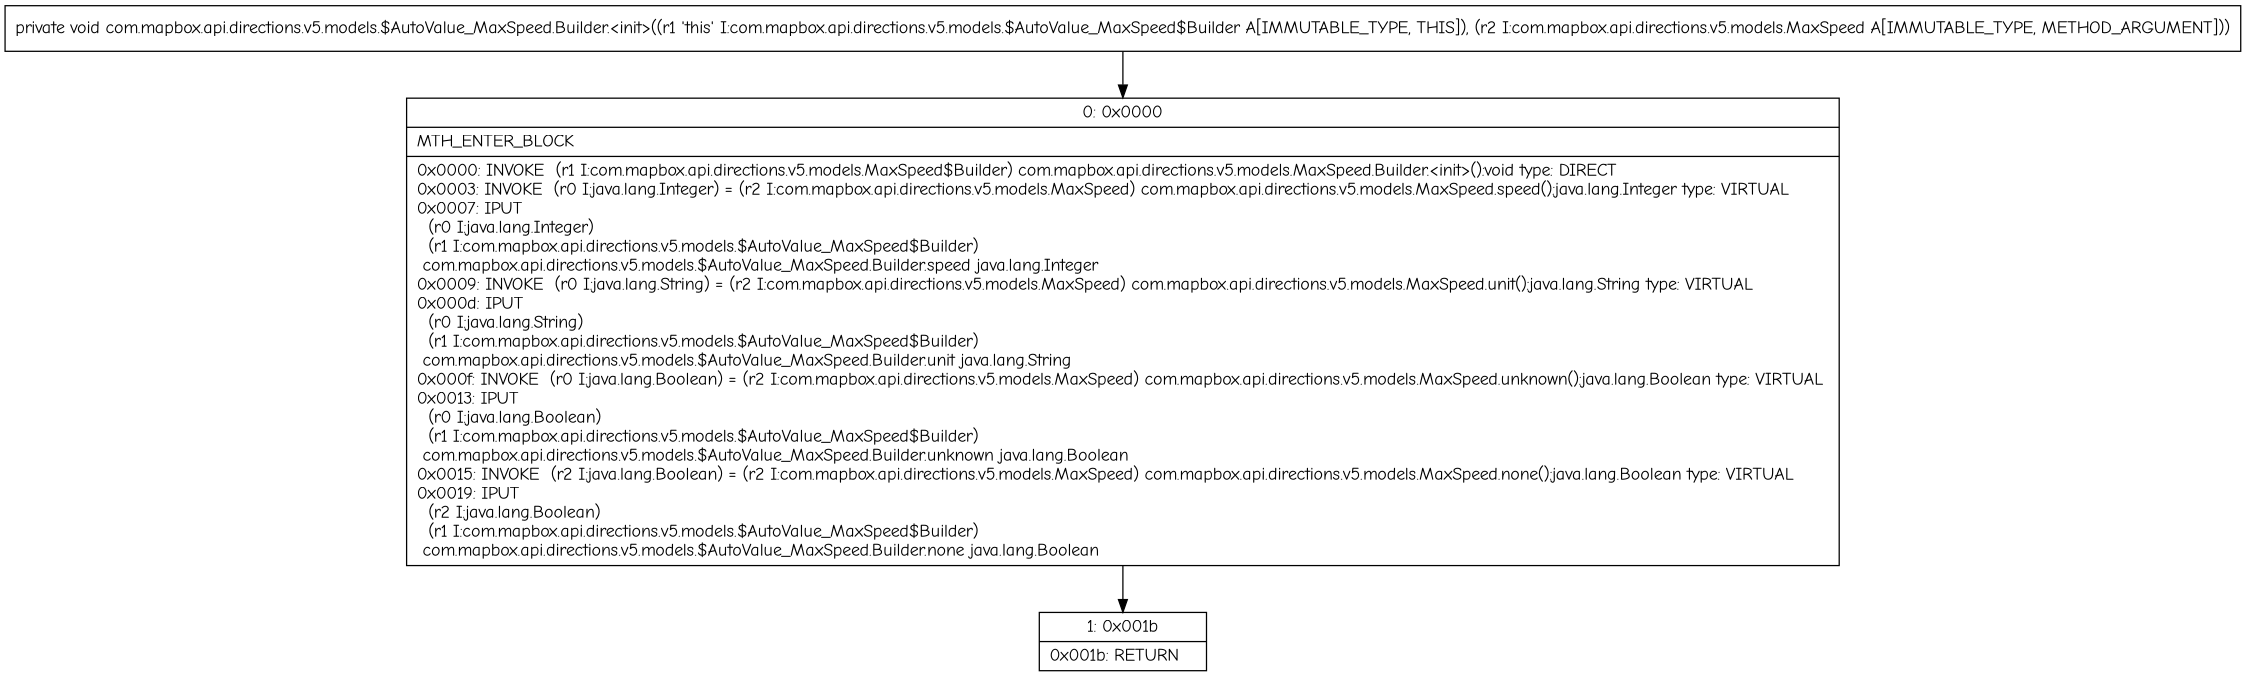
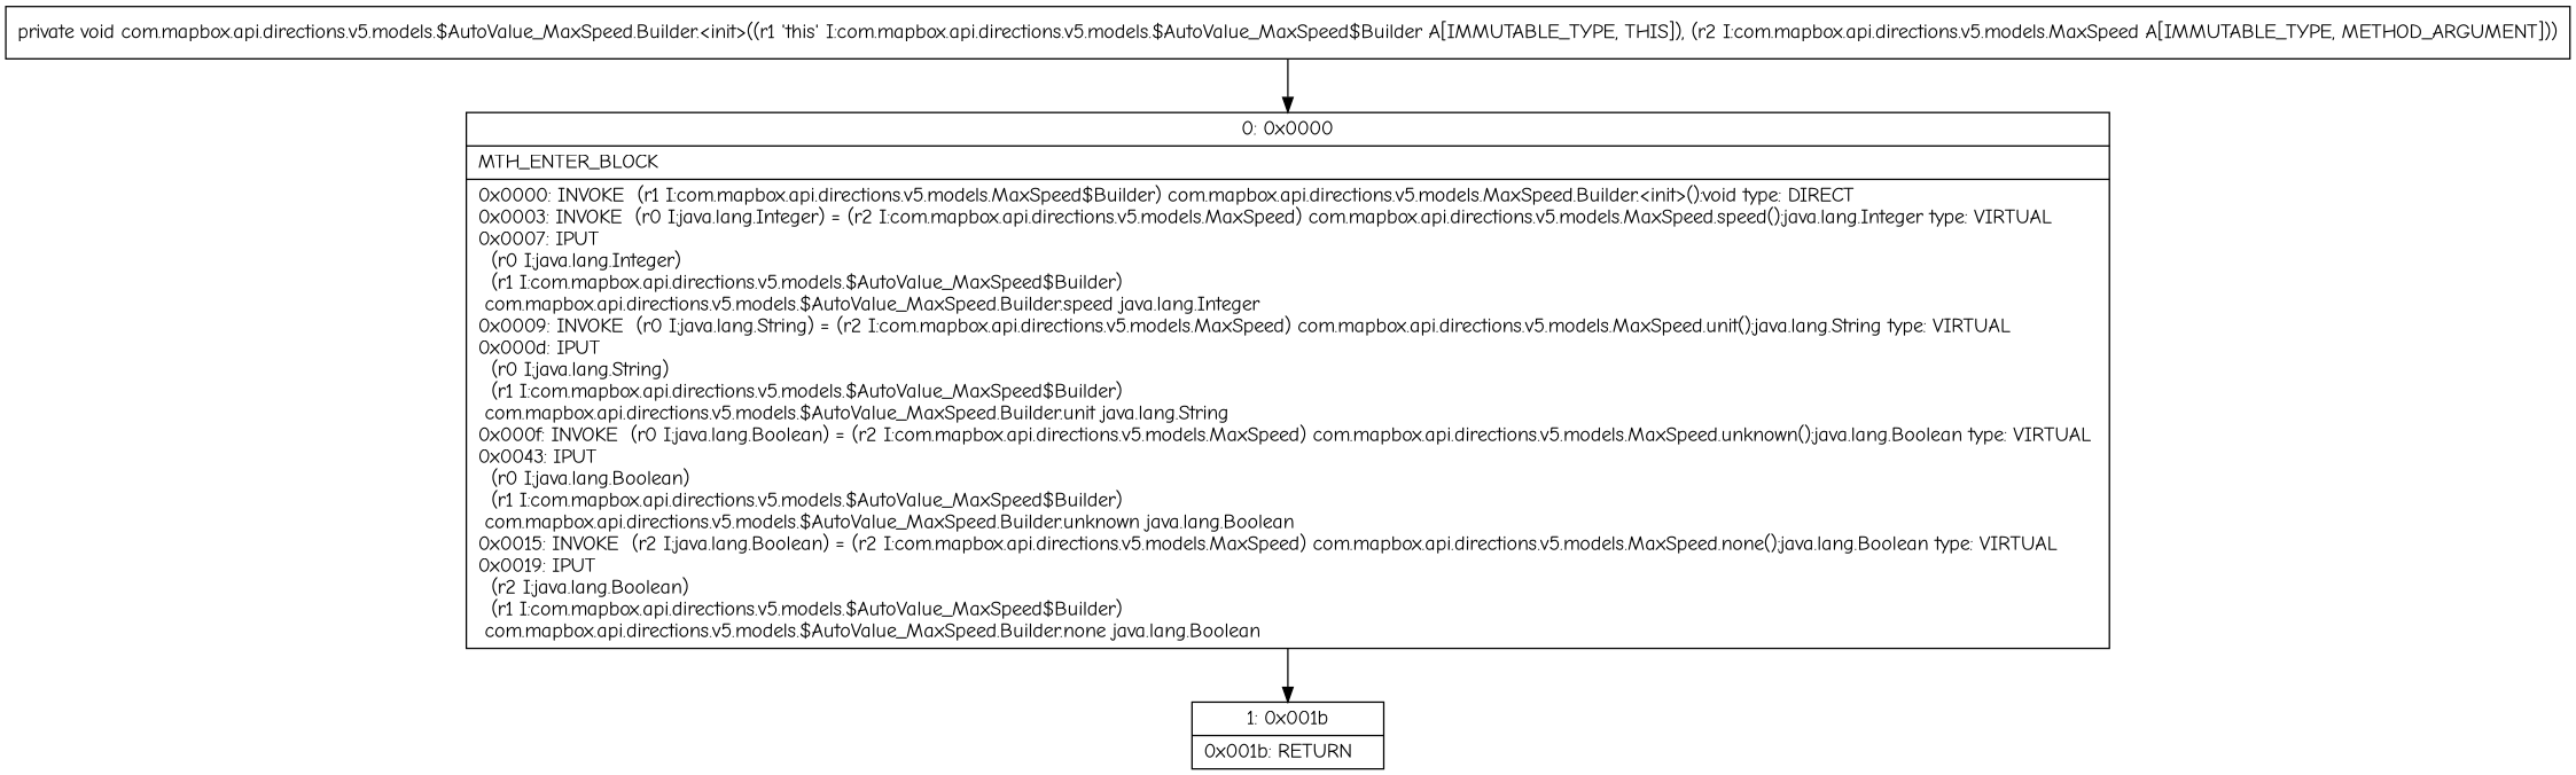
  digraph {
    fontname="Comic Neue"
    node [shape=record fontname="Comic Neue"]
    edge [fontname="Comic Neue"]
-   n1 [label="{0\:\ 0x0000|MTH_ENTER_BLOCK\l|0x0000: INVOKE  (r1 I:com.mapbox.api.directions.v5.models.MaxSpeed$Builder) com.mapbox.api.directions.v5.models.MaxSpeed.Builder.\<init\>():void type: DIRECT \l0x0003: INVOKE  (r0 I:java.lang.Integer) = (r2 I:com.mapbox.api.directions.v5.models.MaxSpeed) com.mapbox.api.directions.v5.models.MaxSpeed.speed():java.lang.Integer type: VIRTUAL \l0x0007: IPUT  \l  (r0 I:java.lang.Integer)\l  (r1 I:com.mapbox.api.directions.v5.models.$AutoValue_MaxSpeed$Builder)\l com.mapbox.api.directions.v5.models.$AutoValue_MaxSpeed.Builder.speed java.lang.Integer \l0x0009: INVOKE  (r0 I:java.lang.String) = (r2 I:com.mapbox.api.directions.v5.models.MaxSpeed) com.mapbox.api.directions.v5.models.MaxSpeed.unit():java.lang.String type: VIRTUAL \l0x000d: IPUT  \l  (r0 I:java.lang.String)\l  (r1 I:com.mapbox.api.directions.v5.models.$AutoValue_MaxSpeed$Builder)\l com.mapbox.api.directions.v5.models.$AutoValue_MaxSpeed.Builder.unit java.lang.String \l0x000f: INVOKE  (r0 I:java.lang.Boolean) = (r2 I:com.mapbox.api.directions.v5.models.MaxSpeed) com.mapbox.api.directions.v5.models.MaxSpeed.unknown():java.lang.Boolean type: VIRTUAL \l0x0013: IPUT  \l  (r0 I:java.lang.Boolean)\l  (r1 I:com.mapbox.api.directions.v5.models.$AutoValue_MaxSpeed$Builder)\l com.mapbox.api.directions.v5.models.$AutoValue_MaxSpeed.Builder.unknown java.lang.Boolean \l0x0015: INVOKE  (r2 I:java.lang.Boolean) = (r2 I:com.mapbox.api.directions.v5.models.MaxSpeed) com.mapbox.api.directions.v5.models.MaxSpeed.none():java.lang.Boolean type: VIRTUAL \l0x0019: IPUT  \l  (r2 I:java.lang.Boolean)\l  (r1 I:com.mapbox.api.directions.v5.models.$AutoValue_MaxSpeed$Builder)\l com.mapbox.api.directions.v5.models.$AutoValue_MaxSpeed.Builder.none java.lang.Boolean \l}"]
+   n1 [label="{0\:\ 0x0000|MTH_ENTER_BLOCK\l|0x0000: INVOKE  (r1 I:com.mapbox.api.directions.v5.models.MaxSpeed$Builder) com.mapbox.api.directions.v5.models.MaxSpeed.Builder.\<init\>():void type: DIRECT \l0x0003: INVOKE  (r0 I:java.lang.Integer) = (r2 I:com.mapbox.api.directions.v5.models.MaxSpeed) com.mapbox.api.directions.v5.models.MaxSpeed.speed():java.lang.Integer type: VIRTUAL \l0x0007: IPUT  \l  (r0 I:java.lang.Integer)\l  (r1 I:com.mapbox.api.directions.v5.models.$AutoValue_MaxSpeed$Builder)\l com.mapbox.api.directions.v5.models.$AutoValue_MaxSpeed.Builder.speed java.lang.Integer \l0x0009: INVOKE  (r0 I:java.lang.String) = (r2 I:com.mapbox.api.directions.v5.models.MaxSpeed) com.mapbox.api.directions.v5.models.MaxSpeed.unit():java.lang.String type: VIRTUAL \l0x000d: IPUT  \l  (r0 I:java.lang.String)\l  (r1 I:com.mapbox.api.directions.v5.models.$AutoValue_MaxSpeed$Builder)\l com.mapbox.api.directions.v5.models.$AutoValue_MaxSpeed.Builder.unit java.lang.String \l0x000f: INVOKE  (r0 I:java.lang.Boolean) = (r2 I:com.mapbox.api.directions.v5.models.MaxSpeed) com.mapbox.api.directions.v5.models.MaxSpeed.unknown():java.lang.Boolean type: VIRTUAL \l0x0043: IPUT  \l  (r0 I:java.lang.Boolean)\l  (r1 I:com.mapbox.api.directions.v5.models.$AutoValue_MaxSpeed$Builder)\l com.mapbox.api.directions.v5.models.$AutoValue_MaxSpeed.Builder.unknown java.lang.Boolean \l0x0015: INVOKE  (r2 I:java.lang.Boolean) = (r2 I:com.mapbox.api.directions.v5.models.MaxSpeed) com.mapbox.api.directions.v5.models.MaxSpeed.none():java.lang.Boolean type: VIRTUAL \l0x0019: IPUT  \l  (r2 I:java.lang.Boolean)\l  (r1 I:com.mapbox.api.directions.v5.models.$AutoValue_MaxSpeed$Builder)\l com.mapbox.api.directions.v5.models.$AutoValue_MaxSpeed.Builder.none java.lang.Boolean \l}"]
    n2 [label="{1\:\ 0x001b|0x001b: RETURN   \l}"]
    n3 [label="{private void com.mapbox.api.directions.v5.models.$AutoValue_MaxSpeed.Builder.\<init\>((r1 'this' I:com.mapbox.api.directions.v5.models.$AutoValue_MaxSpeed$Builder A[IMMUTABLE_TYPE, THIS]), (r2 I:com.mapbox.api.directions.v5.models.MaxSpeed A[IMMUTABLE_TYPE, METHOD_ARGUMENT])) }"]
    n1 -> n2
    n3 -> n1
  }
